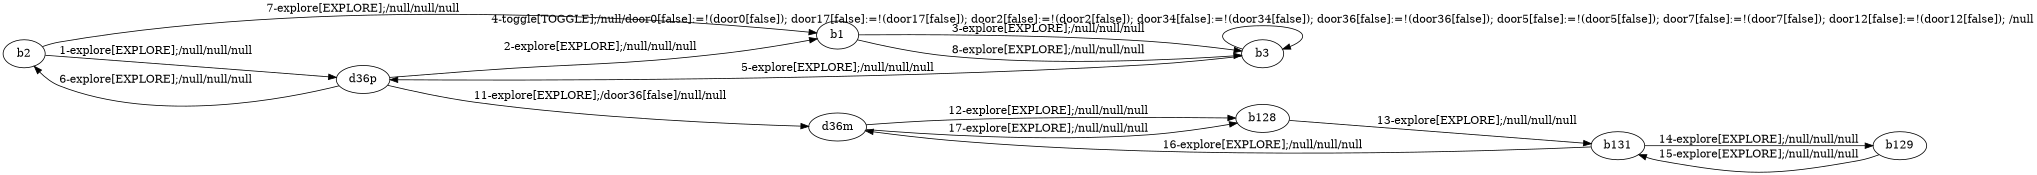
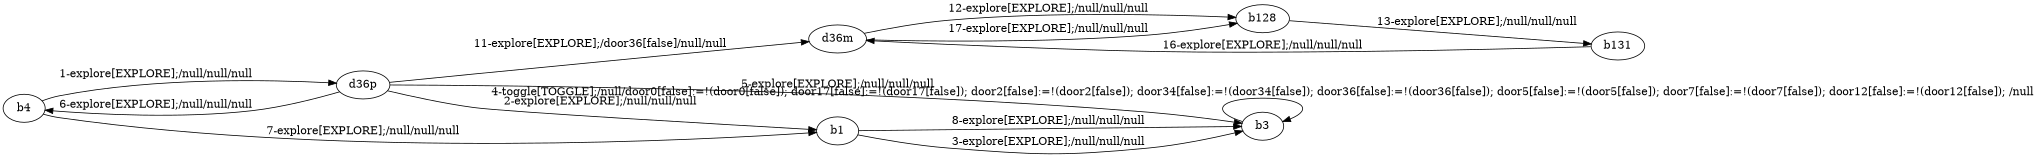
  digraph {
    rankdir=LR
-   b2
+   b2 [label=b4]
    d36p
    b1
    d36m
    b3
    b128
    b131
-   b129
    b2 -> d36p [label="1-explore[EXPLORE];/null/null/null"]
    b2 -> b1 [label="7-explore[EXPLORE];/null/null/null"]
    d36p -> b2 [label="6-explore[EXPLORE];/null/null/null"]
    d36p -> b1 [label="2-explore[EXPLORE];/null/null/null"]
    d36p -> d36m [label="11-explore[EXPLORE];/door36[false]/null/null"]
    b1 -> b3 [label="3-explore[EXPLORE];/null/null/null"]
    b1 -> b3 [label="8-explore[EXPLORE];/null/null/null"]
    d36m -> b128 [label="12-explore[EXPLORE];/null/null/null"]
    d36m -> b128 [label="17-explore[EXPLORE];/null/null/null"]
-   b3 -> d36p [label="5-explore[EXPLORE];/null/null/null"]
+   d36p -> b3 [label="5-explore[EXPLORE];/null/null/null"]
    b3 -> b3 [label="4-toggle[TOGGLE];/null/door0[false]:=!(door0[false]); door17[false]:=!(door17[false]); door2[false]:=!(door2[false]); door34[false]:=!(door34[false]); door36[false]:=!(door36[false]); door5[false]:=!(door5[false]); door7[false]:=!(door7[false]); door12[false]:=!(door12[false]); /null"]
    b128 -> b131 [label="13-explore[EXPLORE];/null/null/null"]
    b131 -> d36m [label="16-explore[EXPLORE];/null/null/null"]
-   b131 -> b129 [label="14-explore[EXPLORE];/null/null/null"]
-   b129 -> b131 [label="15-explore[EXPLORE];/null/null/null"]
  }
